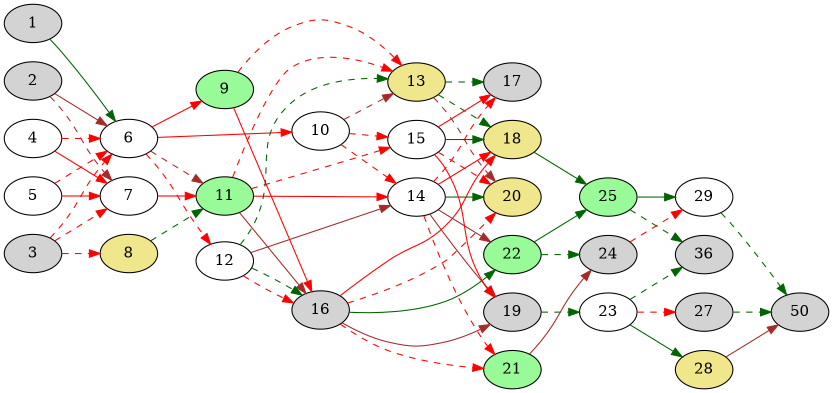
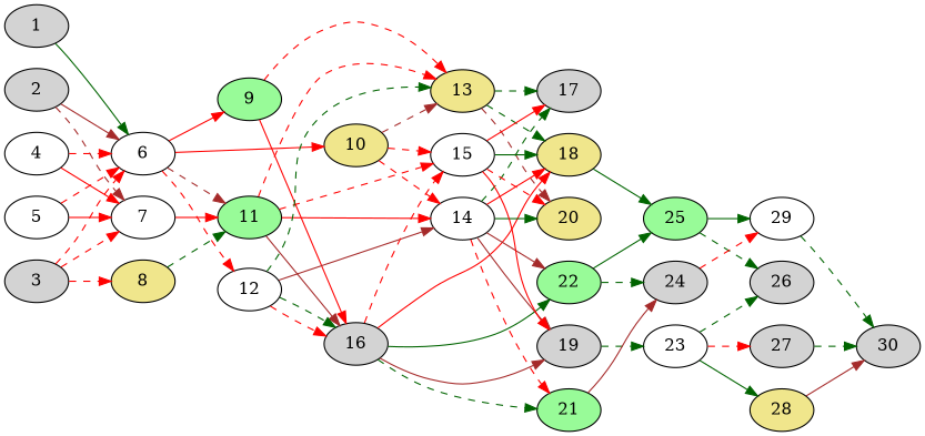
  digraph {
    rankdir=LR
    node [alpha=0.10 fillcolor=lightgrey style=filled]
    edge [color=red style=dashed]
    1 [expect_size=19299328]
    6 [alpha=0.19 expect_size=48758784 fillcolor=white]
    9 [alpha=0.04 expect_size=34096128 fillcolor=palegreen]
-   10 [expect_size=27555840 fillcolor=white]
+   10 [expect_size=27555840 fillcolor=khaki]
    11 [alpha=0.03 expect_size=38564864 fillcolor=palegreen]
    12 [alpha=0.15 expect_size=14494720 fillcolor=white]
    13 [expect_size=12061696 fillcolor=khaki]
    16 [expect_size=50355200]
    14 [alpha=0.00 expect_size=42339328 fillcolor=white]
    15 [alpha=0.19 expect_size=46138368 fillcolor=white]
    2 [alpha=0.19 expect_size=25966592]
    7 [alpha=0.01 expect_size=17688576 fillcolor=white]
    3 [alpha=0.13 expect_size=38665216]
    8 [alpha=0.17 expect_size=31649792 fillcolor=khaki]
    4 [alpha=0.02 expect_size=36206592 fillcolor=white]
    5 [alpha=0.02 expect_size=25210880 fillcolor=white]
    17 [alpha=0.03 expect_size=47668224]
    18 [expect_size=49148928 fillcolor=khaki]
    20 [alpha=0.03 expect_size=51775488 fillcolor=khaki]
    19 [alpha=0.05 expect_size=42190848]
    21 [alpha=0.07 expect_size=27174912 fillcolor=palegreen]
    22 [alpha=0.00 expect_size=35308544 fillcolor=palegreen]
    25 [alpha=0.16 expect_size=47725568 fillcolor=palegreen]
    23 [alpha=0.07 expect_size=22708224 fillcolor=white]
    24 [alpha=0.08 expect_size=46559232]
-   26 [alpha=0.04 expect_size=45986816 label=36]
+   26 [alpha=0.04 expect_size=45986816]
    29 [alpha=0.15 expect_size=51489792 fillcolor=white]
    27 [alpha=0.16 expect_size=21458944]
    28 [alpha=0.20 expect_size=28858368 fillcolor=khaki]
-   30 [alpha=0.01 expect_size=16048128 label=50]
+   30 [alpha=0.01 expect_size=16048128]
    1 -> 6 [color=darkgreen style=solid]
    6 -> 9 [style=solid]
    6 -> 10 [style=solid]
    6 -> 11 [color=brown]
    6 -> 12
    9 -> 13
    9 -> 16 [style=solid]
    10 -> 13 [color=brown]
    10 -> 14
    10 -> 15
    11 -> 13
    11 -> 16 [color=brown style=solid]
    11 -> 14 [style=solid]
    11 -> 15
    12 -> 13 [color=darkgreen]
    12 -> 16
    12 -> 16 [color=darkgreen]
    12 -> 14 [color=brown style=solid]
    13 -> 17 [color=darkgreen]
    13 -> 18 [color=darkgreen]
    13 -> 20 [color=brown]
    16 -> 18 [style=solid]
-   16 -> 20
+   16 -> 15
    16 -> 19 [color=brown style=solid]
-   16 -> 21
+   16 -> 21 [color=darkgreen]
    16 -> 22 [color=darkgreen style=solid]
-   14 -> 17
+   14 -> 17 [color=darkgreen]
    14 -> 18 [style=solid]
    14 -> 20 [color=darkgreen style=solid]
    14 -> 19 [color=brown style=solid]
    14 -> 21
    14 -> 22 [color=brown style=solid]
    15 -> 17 [style=solid]
    15 -> 18 [color=darkgreen style=solid]
    15 -> 20
    15 -> 19 [style=solid]
    2 -> 6 [color=brown style=solid]
    2 -> 7 [color=brown]
    7 -> 11 [style=solid]
    3 -> 6
    3 -> 7
    3 -> 8
    8 -> 11 [color=darkgreen]
    4 -> 6
    4 -> 7 [style=solid]
    5 -> 6
    5 -> 7 [style=solid]
    18 -> 25 [color=darkgreen style=solid]
    19 -> 23 [color=darkgreen]
    21 -> 24 [color=brown style=solid]
    22 -> 25 [color=darkgreen style=solid]
    22 -> 24 [color=darkgreen]
    25 -> 26 [color=darkgreen]
    25 -> 29 [color=darkgreen style=solid]
    23 -> 26 [color=darkgreen]
    23 -> 27
    23 -> 28 [color=darkgreen style=solid]
    24 -> 29
    29 -> 30 [color=darkgreen]
    27 -> 30 [color=darkgreen]
    28 -> 30 [color=brown style=solid]
  }
